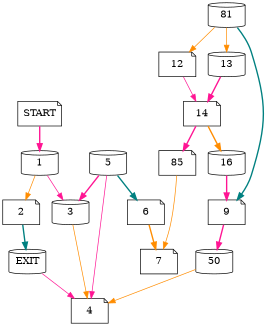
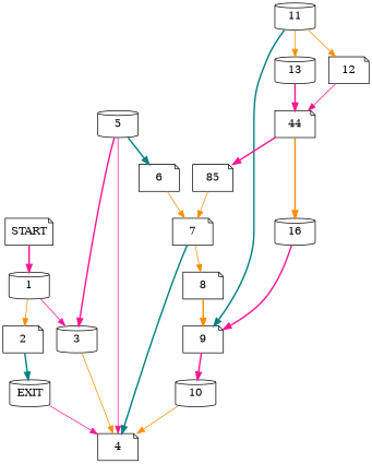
  digraph {
    node [shape=note]
    edge [color=deeppink style=bold]
    n1 [label=START]
    1 [shape=cylinder]
    2
    3 [shape=cylinder]
    n5 [label=EXIT shape=cylinder]
    4
    5 [shape=cylinder]
    6
    7
+   8
    9
-   10 [shape=cylinder label=50]
-   11 [shape=cylinder label=81]
+   10 [shape=cylinder]
+   11 [shape=cylinder]
    12
    13 [shape=cylinder]
-   14
+   14 [label=44]
    n17 [label=85]
    16 [shape=cylinder]
    n1 -> 1
    1 -> 2 [color=darkorange style=solid]
    1 -> 3 [style=solid]
    2 -> n5 [color=teal]
    3 -> 4 [color=darkorange style=solid]
    n5 -> 4 [style=solid]
    5 -> 3
    5 -> 4 [style=solid]
    5 -> 6 [color=teal]
-   6 -> 7 [color=darkorange]
+   6 -> 7 [color=darkorange style=solid]
+   7 -> 4 [color=teal]
+   7 -> 8 [color=darkorange style=solid]
+   8 -> 9 [color=darkorange]
    9 -> 10
    10 -> 4 [color=darkorange style=solid]
    11 -> 9 [color=teal]
    11 -> 12 [color=darkorange style=solid]
    11 -> 13 [color=darkorange style=solid]
    12 -> 14 [style=solid]
    13 -> 14
    14 -> n17
    14 -> 16 [color=darkorange]
    n17 -> 7 [color=darkorange style=solid]
    16 -> 9
  }
